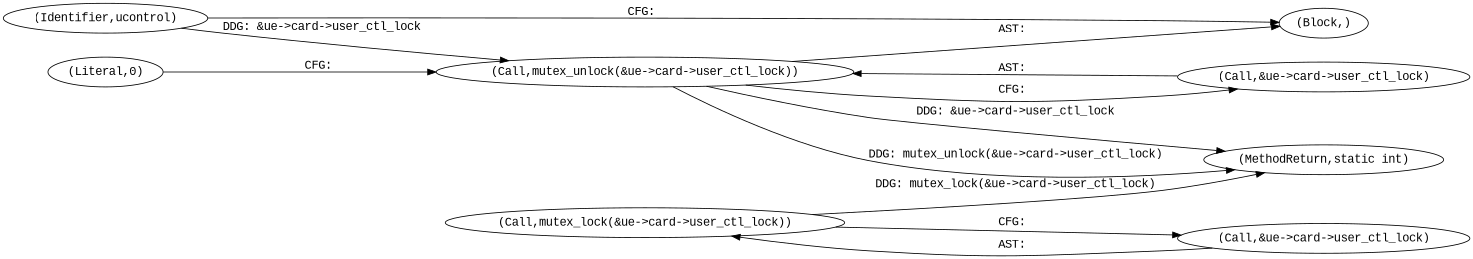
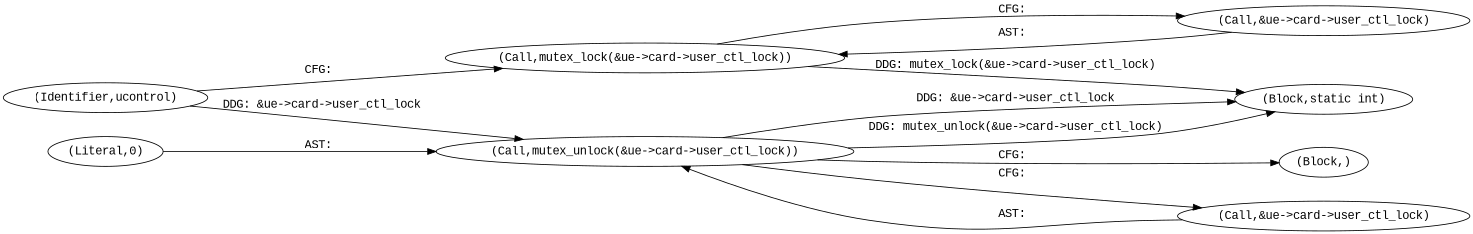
  digraph {
    fontname="Liberation Mono"
    rankdir=LR
    node [fontname="Liberation Mono"]
    edge [fontname="Liberation Mono"]
    n1 [label="(Call,mutex_lock(&ue->card->user_ctl_lock))"]
-   n2 [label="(MethodReturn,static int)"]
+   n2 [label="(Block,static int)"]
    n3 [label="(Call,&ue->card->user_ctl_lock)"]
    n4 [label="(Call,mutex_unlock(&ue->card->user_ctl_lock))"]
    n5 [label="(Block,)"]
    n6 [label="(Call,&ue->card->user_ctl_lock)"]
    n7 [label="(Identifier,ucontrol)"]
    n8 [label="(Literal,0)"]
    n1 -> n2 [label="DDG: mutex_lock(&ue->card->user_ctl_lock)"]
    n1 -> n3 [label="CFG: "]
    n3 -> n1 [label="AST: "]
    n4 -> n2 [label="DDG: &ue->card->user_ctl_lock"]
    n4 -> n2 [label="DDG: mutex_unlock(&ue->card->user_ctl_lock)"]
-   n4 -> n5 [label="AST: "]
+   n4 -> n5 [label="CFG: "]
    n4 -> n6 [label="CFG: "]
    n6 -> n4 [label="AST: "]
-   n7 -> n5 [label="CFG: "]
+   n7 -> n1 [label="CFG: "]
    n7 -> n4 [label="DDG: &ue->card->user_ctl_lock"]
-   n8 -> n4 [label="CFG: "]
+   n8 -> n4 [label="AST: "]
  }
